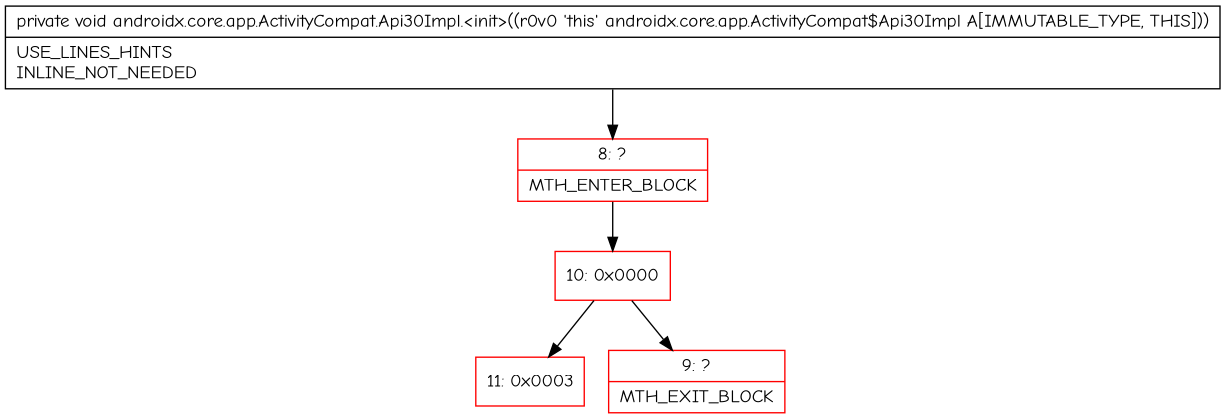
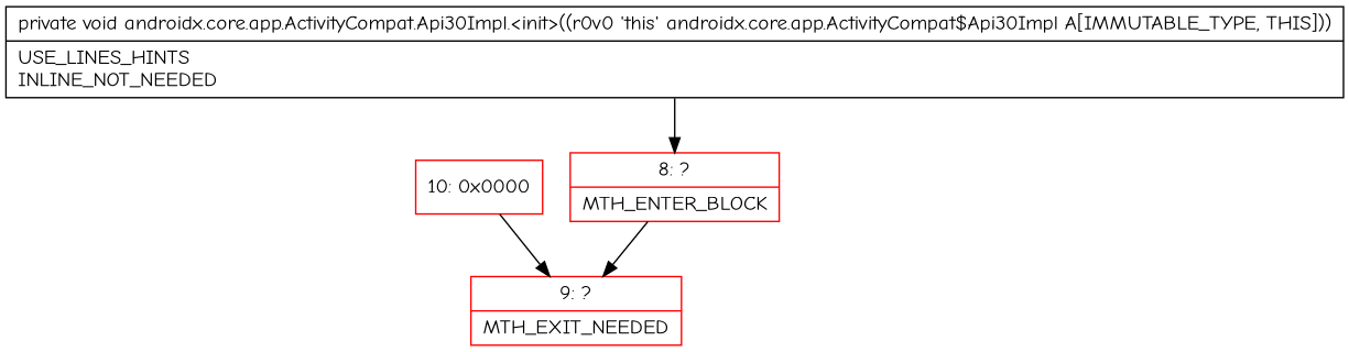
  digraph {
    fontname="Comic Neue"
    node [color=red fontname="Comic Neue" shape=record]
    edge [fontname="Comic Neue"]
    n1 [label="{8\:\ ?|MTH_ENTER_BLOCK\l}"]
    n2 [label="{10\:\ 0x0000}"]
-   n3 [label="{11\:\ 0x0003}"]
-   n4 [label="{9\:\ ?|MTH_EXIT_BLOCK\l}"]
+   n4 [label="{9\:\ ?|MTH_EXIT_NEEDED\l}"]
    n5 [label="{private void androidx.core.app.ActivityCompat.Api30Impl.\<init\>((r0v0 'this' androidx.core.app.ActivityCompat$Api30Impl A[IMMUTABLE_TYPE, THIS]))  | USE_LINES_HINTS\lINLINE_NOT_NEEDED\l}" color=""]
    subgraph cluster_1 {
      label="R(0)"
    }
-   n1 -> n2
-   n2 -> n3
+   n1 -> n4
    n2 -> n4
    n5 -> n1
  }
